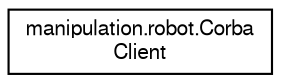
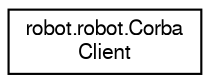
  digraph {
    rankdir=TB
-   n1 [color=black fillcolor=white fontname=FreeSans fontsize=10 height=0.2 label="manipulation.robot.Corba\lClient" shape=record style=filled width=0.4]
+   n1 [color=black fillcolor=white fontname=FreeSans fontsize=10 height=0.2 label="robot.robot.Corba\lClient" shape=record style=filled width=0.4]
  }
